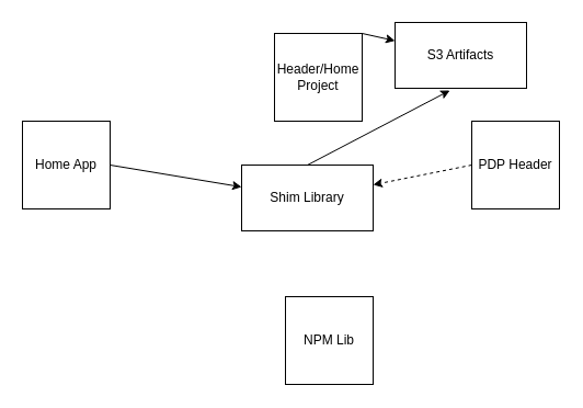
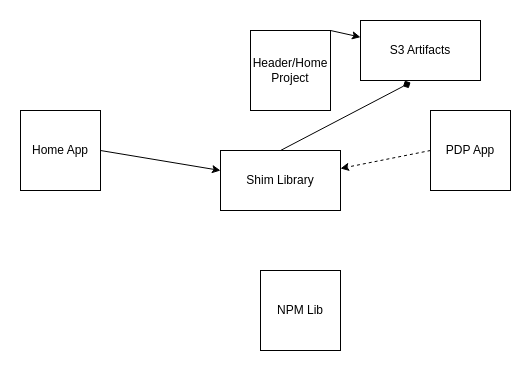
  <mxCell id="0" />
  <mxCell id="1" parent="0" />
  <mxCell id="2" value="NPM Lib" style="whiteSpace=wrap;html=1;aspect=fixed;" vertex="1" parent="1"><mxGeometry x="260" y="270" width="80" height="80" as="geometry" /></mxCell>
  <mxCell id="3" style="edgeStyle=none;html=1;exitX=1;exitY=0.5;exitDx=0;exitDy=0;" edge="1" parent="1" source="4" target="11"><mxGeometry relative="1" as="geometry" /></mxCell>
  <mxCell id="4" value="Home App" style="whiteSpace=wrap;html=1;aspect=fixed;" vertex="1" parent="1"><mxGeometry x="20" y="110" width="80" height="80" as="geometry" /></mxCell>
  <mxCell id="5" style="edgeStyle=none;html=1;exitX=0;exitY=0.5;exitDx=0;exitDy=0;dashed=1;" edge="1" parent="1" source="6" target="11"><mxGeometry relative="1" as="geometry" /></mxCell>
- <mxCell id="6" value="PDP Header" style="whiteSpace=wrap;html=1;aspect=fixed;" vertex="1" parent="1"><mxGeometry x="430" y="110" width="80" height="80" as="geometry" /></mxCell>
+ <mxCell id="6" value="PDP App" style="whiteSpace=wrap;html=1;aspect=fixed;" vertex="1" parent="1"><mxGeometry x="430" y="110" width="80" height="80" as="geometry" /></mxCell>
  <mxCell id="7" style="edgeStyle=none;html=1;exitX=1;exitY=0;exitDx=0;exitDy=0;" edge="1" parent="1" source="8" target="9"><mxGeometry relative="1" as="geometry" /></mxCell>
  <mxCell id="8" value="Header/Home Project" style="whiteSpace=wrap;html=1;aspect=fixed;" vertex="1" parent="1"><mxGeometry x="250" y="30" width="80" height="80" as="geometry" /></mxCell>
  <mxCell id="9" value="S3 Artifacts" style="rounded=0;whiteSpace=wrap;html=1;" vertex="1" parent="1"><mxGeometry x="360" y="20" width="120" height="60" as="geometry" /></mxCell>
- <mxCell id="10" style="edgeStyle=none;html=1;exitX=0.5;exitY=0;exitDx=0;exitDy=0;entryX=0.417;entryY=1.033;entryDx=0;entryDy=0;entryPerimeter=0;" edge="1" parent="1" source="11" target="9"><mxGeometry relative="1" as="geometry" /></mxCell>
+ <mxCell id="10" style="edgeStyle=none;html=1;exitX=0.5;exitY=0;exitDx=0;exitDy=0;entryX=0.417;entryY=1.033;entryDx=0;entryDy=0;entryPerimeter=0;endArrow=diamond;" edge="1" parent="1" source="11" target="9"><mxGeometry relative="1" as="geometry" /></mxCell>
  <mxCell id="11" value="Shim Library&lt;br&gt;" style="rounded=0;whiteSpace=wrap;html=1;" vertex="1" parent="1"><mxGeometry x="220" y="150" width="120" height="60" as="geometry" /></mxCell>
